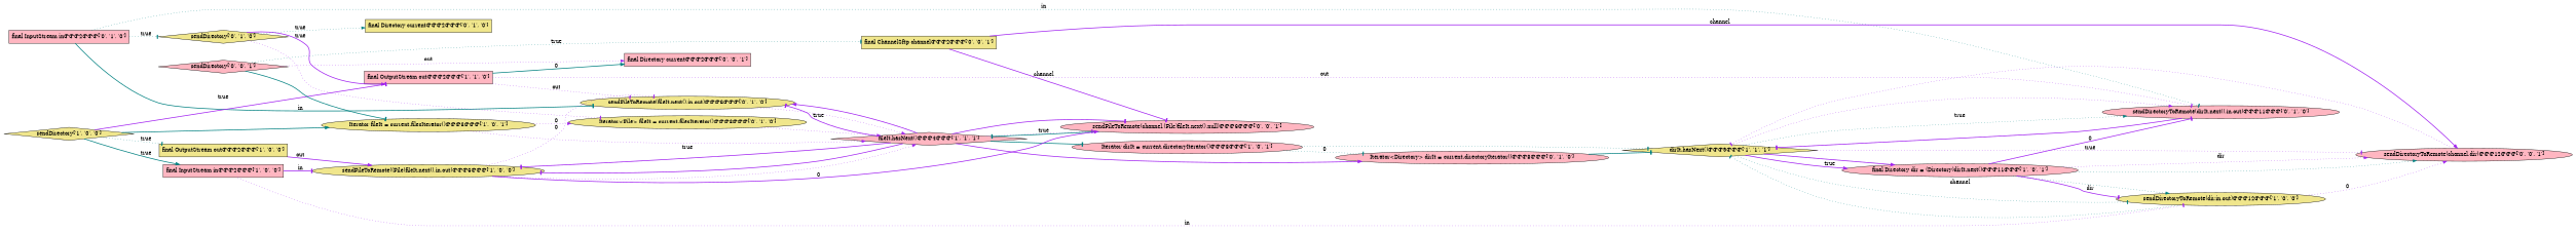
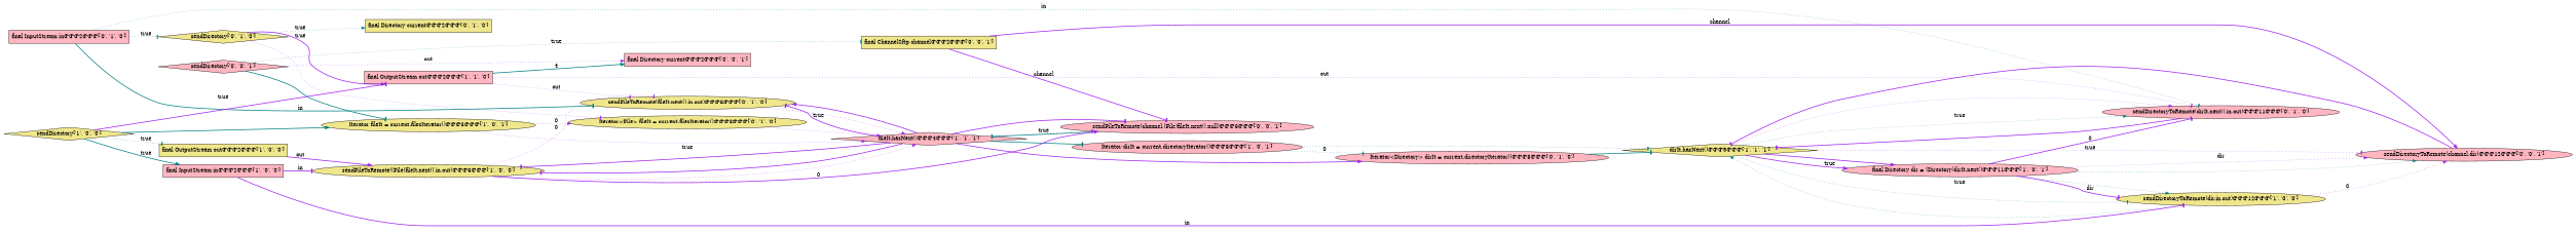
  digraph {
    rankdir=LR
    node [fillcolor=lightpink shape=ellipse style=filled]
    edge [arrowhead=tee color=purple style=dotted]
    n1 [label="Iterator<Directory> dirIt = current.directoryIterator()@@@8@@@['0', '1', '0']"]
    n2 [fillcolor=khaki label="dirIt.hasNext()@@@9@@@['1', '1', '1']" shape=diamond]
    n3 [label="sendDirectoryToRemote(dirIt.next(),in,out)@@@11@@@['0', '1', '0']"]
    n4 [label="sendDirectoryToRemote(channel,dir)@@@12@@@['0', '0', '1']"]
    n5 [fillcolor=khaki label="sendDirectoryToRemote(dir,in,out)@@@12@@@['1', '0', '0']"]
    n6 [label="final Directory dir = (Directory)dirIt.next()@@@11@@@['1', '0', '1']"]
    n7 [label="final InputStream in@@@2@@@['0', '1', '0']" shape=box]
    n8 [fillcolor=khaki label="sendFileToRemote(fileIt.next(),in,out)@@@6@@@['0', '1', '0']"]
    n9 [fillcolor=khaki label="sendDirectory['0', '1', '0']" shape=diamond]
    n10 [label="fileIt.hasNext()@@@4@@@['1', '1', '1']" shape=diamond]
    n11 [label="sendFileToRemote(channel,(File)fileIt.next(),null)@@@6@@@['0', '0', '1']"]
    n12 [fillcolor=khaki label="sendFileToRemote((File)fileIt.next(),in,out)@@@6@@@['1', '0', '0']"]
    n13 [label="Iterator dirIt = current.directoryIterator()@@@8@@@['1', '0', '1']"]
    n14 [label="final Directory current@@@2@@@['0', '0', '1']" shape=box]
    n15 [fillcolor=khaki label="final ChannelSftp channel@@@2@@@['0', '0', '1']" shape=box]
    n16 [fillcolor=khaki label="sendDirectory['1', '0', '0']" shape=diamond]
    n17 [label="final OutputStream out@@@2@@@['1', '1', '0']" shape=box]
    n18 [fillcolor=khaki label="final OutputStream out@@@2@@@['1', '0', '0']" shape=box]
    n19 [fillcolor=khaki label="Iterator fileIt = current.filesIterator()@@@3@@@['1', '0', '1']"]
    n20 [label="final InputStream in@@@2@@@['1', '0', '0']" shape=box]
    n21 [fillcolor=khaki label="Iterator<File> fileIt = current.filesIterator()@@@3@@@['0', '1', '0']"]
    n22 [label="sendDirectory['0', '0', '1']" shape=diamond]
    n23 [fillcolor=khaki label="final Directory current@@@2@@@['0', '1', '0']" shape=box]
    n1 -> n2 [color=teal style=bold]
    n2 -> n3 [arrowhead=normal]
    n2 -> n3 [arrowhead=normal color=teal label=true]
    n2 -> n4 [label=true]
-   n2 -> n5 [color=teal label=channel]
+   n2 -> n5 [color=teal label=true]
    n2 -> n6 [arrowhead=normal style=bold]
    n2 -> n6 [arrowhead=normal label=true style=bold]
    n3 -> n2 [style=bold]
-   n4 -> n2
-   n5 -> n2 [color=teal]
+   n4 -> n2 [style=bold]
+   n5 -> n2 [arrowhead=normal color=teal]
    n5 -> n4 [arrowhead=normal label=0]
    n6 -> n3 [label=0 style=bold]
    n6 -> n4 [arrowhead=normal label=dir]
    n6 -> n4 [arrowhead=normal color=teal]
    n6 -> n5 [arrowhead=normal color=teal]
    n6 -> n5 [label=dir style=bold]
    n7 -> n3 [color=teal label=in]
    n7 -> n8 [color=teal label=in style=bold]
    n7 -> n9 [color=teal label=true]
    n8 -> n10 [arrowhead=normal]
    n9 -> n17 [arrowhead=normal label=true style=bold]
    n9 -> n21
    n9 -> n23 [arrowhead=normal color=teal label=true]
    n10 -> n1 [arrowhead=normal style=bold]
    n10 -> n8 [arrowhead=normal style=bold]
    n10 -> n8 [label=true style=bold]
    n10 -> n11 [style=bold]
    n10 -> n11 [label=true]
    n10 -> n12 [style=bold]
    n10 -> n12 [label=true style=bold]
    n10 -> n13 [color=teal style=bold]
    n11 -> n10 [color=teal style=bold]
    n12 -> n8 [label=0]
    n12 -> n10 [arrowhead=normal]
    n12 -> n11 [arrowhead=normal label=0 style=bold]
    n13 -> n1 [color=teal label=0]
    n13 -> n2 [color=teal]
    n15 -> n4 [arrowhead=normal label=channel style=bold]
    n15 -> n11 [label=channel style=bold]
    n16 -> n17 [label=true style=bold]
    n16 -> n18 [color=teal label=true]
    n16 -> n19 [arrowhead=normal color=teal style=bold]
    n16 -> n20 [arrowhead=normal color=teal label=true style=bold]
    n17 -> n3 [label=out]
    n17 -> n8 [label=out]
-   n17 -> n14 [arrowhead=normal color=teal label=0 style=bold]
+   n17 -> n14 [arrowhead=normal color=teal label=4 style=bold]
    n18 -> n12 [arrowhead=normal label=out style=bold]
    n19 -> n10 [arrowhead=normal]
    n19 -> n21 [arrowhead=normal label=0]
-   n20 -> n5 [label=in]
+   n20 -> n5 [label=in style=bold]
    n20 -> n12 [label=in style=bold]
    n21 -> n10 [arrowhead=normal]
    n22 -> n14 [arrowhead=normal label=out]
    n22 -> n15 [color=teal label=true]
    n22 -> n19 [color=teal style=bold]
  }
